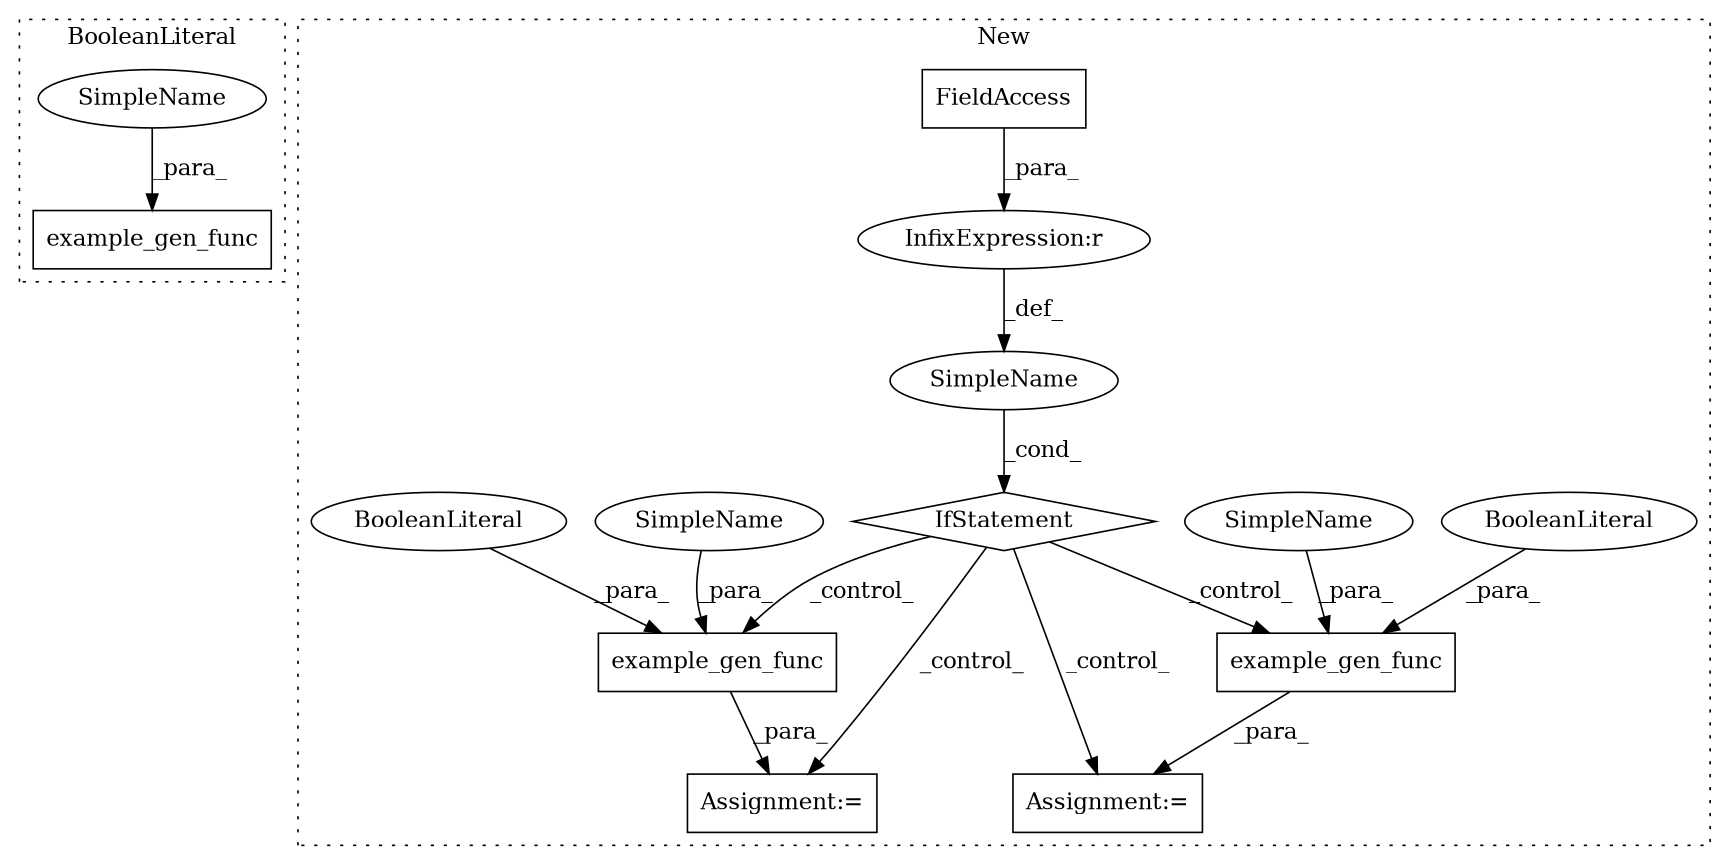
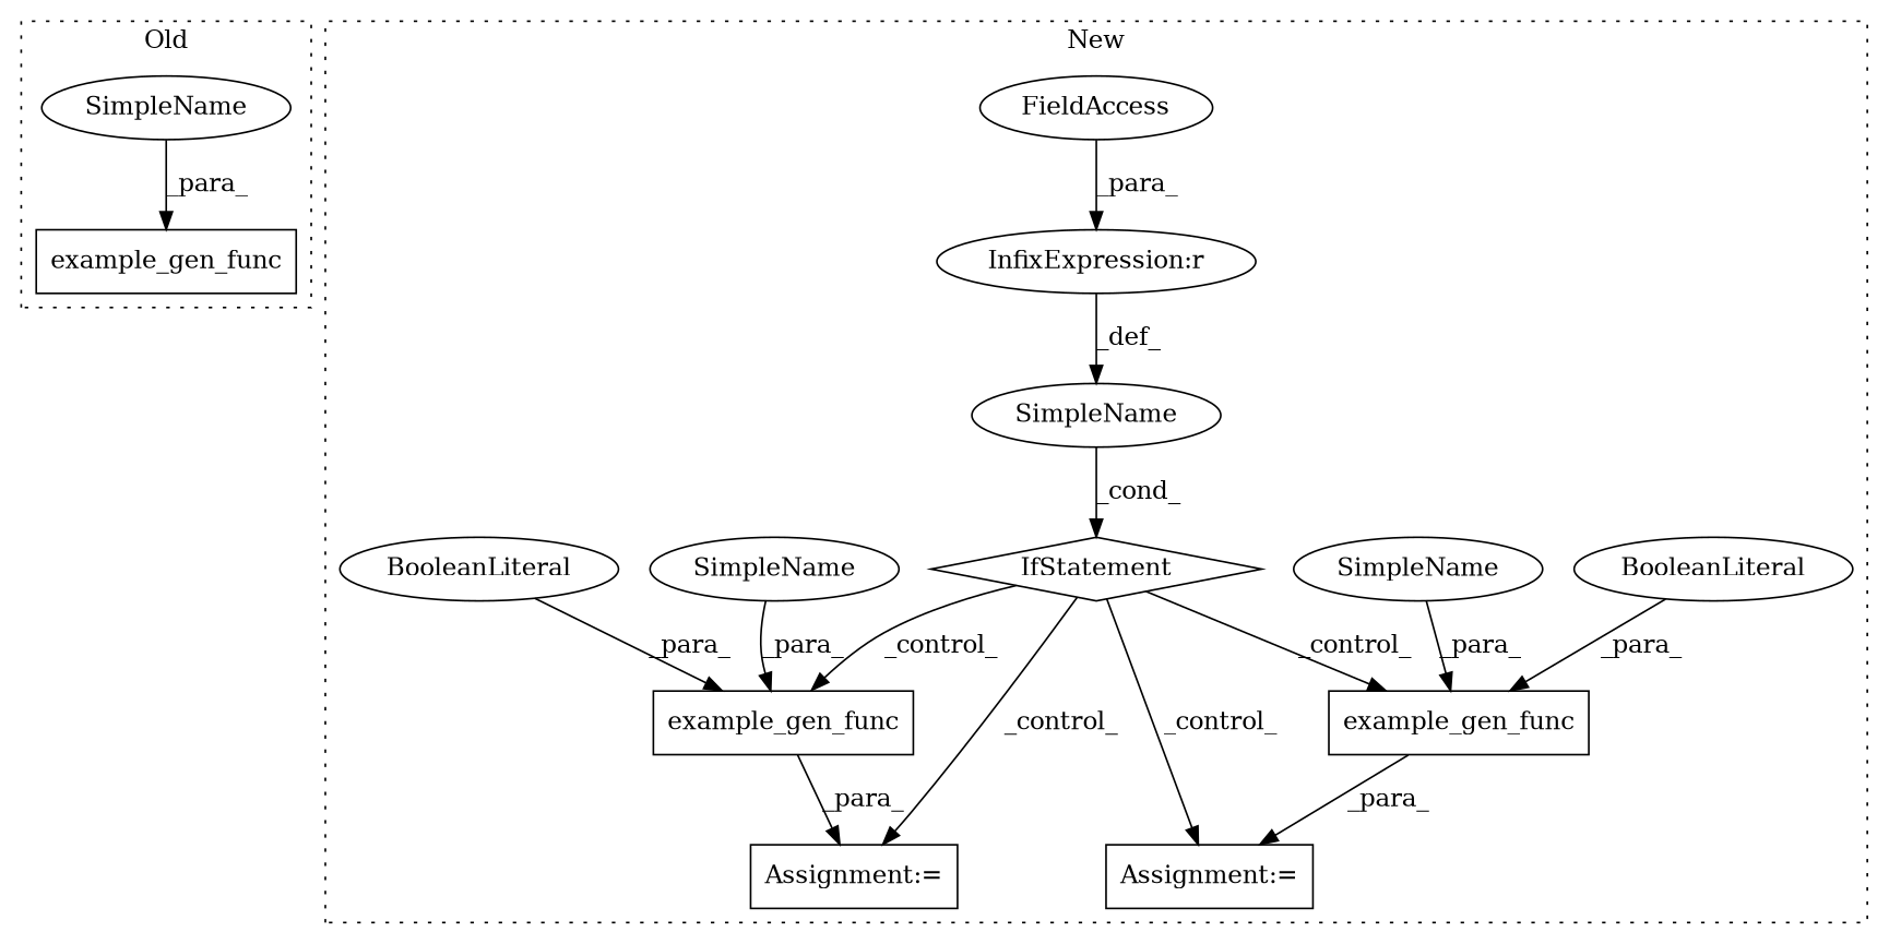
  digraph {
    node [a=42 l=4 shape=ellipse]
    n1 [a=32 l="17,1" label=example_gen_func s="838,875" shape=box]
    n2 [label=SimpleName s=855]
    n3 [a=32 l="17,1" label=example_gen_func s="837,863" shape=box]
    n4 [a=27 label="InfixExpression:r" s=726]
    n5 [a=32 l="17,1" label=example_gen_func s="766,802" shape=box]
-   n6 [a=22 l=14 label=FieldAccess s=730 shape=box]
+   n6 [a=22 l=14 label=FieldAccess s=730]
    n7 [a=9 label=BooleanLiteral s=859]
    n8 [a=9 label=BooleanLiteral s=788]
    n9 [a=25 l="4,2" label=IfStatement s="706,744" shape=diamond]
    n10 [label=SimpleName l=""]
    n11 [a=7 l=1 label="Assignment:=" s=765 shape=box]
    n12 [a=7 l=1 label="Assignment:=" s=836 shape=box]
    n13 [label=SimpleName s=854]
    n14 [label=SimpleName s=783]
    subgraph cluster_1 {
-     label=BooleanLiteral
+     label=Old
      style=dotted
      n1
      n2
    }
    subgraph cluster_2 {
      label=New
      style=dotted
      n3
      n4
      n5
      n6
      n7
      n8
      n9
      n10
      n11
      n12
      n13
      n14
    }
    n2 -> n1 [label=_para_]
    n3 -> n12 [label=_para_]
    n4 -> n10 [label=_def_]
    n5 -> n11 [label=_para_]
    n6 -> n4 [label=_para_]
    n7 -> n3 [label=_para_]
    n8 -> n5 [label=_para_]
    n9 -> n3 [label=_control_]
    n9 -> n5 [label=_control_]
    n9 -> n11 [label=_control_]
    n9 -> n12 [label=_control_]
    n10 -> n9 [label=_cond_]
    n13 -> n3 [label=_para_]
    n14 -> n5 [label=_para_]
  }
